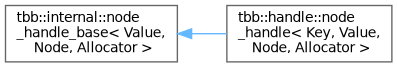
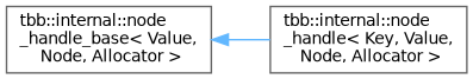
  digraph {
    rankdir=LR
    node [color=grey40 fillcolor=white fontname=Helvetica fontsize=10 shape=box style=filled]
    n1 [height=0.2 label="tbb::internal::node\l_handle_base\< Value,\l Node, Allocator \>" width=0.4]
-   n2 [height=0.2 label="tbb::handle::node\l_handle\< Key, Value,\l Node, Allocator \>" width=0.4]
+   n2 [height=0.2 label="tbb::internal::node\l_handle\< Key, Value,\l Node, Allocator \>" width=0.4]
    n1 -> n2 [color=steelblue1 dir=back fontname=Helvetica fontsize=10 labelfontname=Helvetica labelfontsize=10 style=solid]
  }
